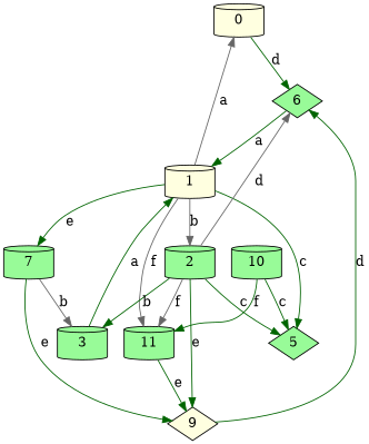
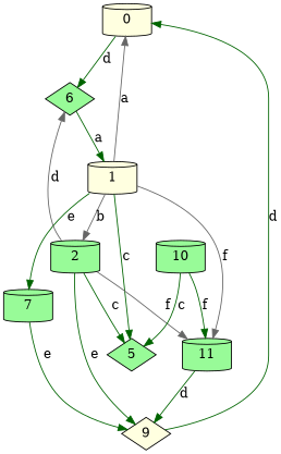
  strict digraph {
    node [fillcolor=palegreen shape=cylinder style=filled]
    edge [color=darkgreen]
    0 [fillcolor=lightyellow]
    6 [shape=diamond]
    1 [fillcolor=lightyellow]
    2
    5 [shape=diamond]
    7
    11
-   3
    9 [fillcolor=lightyellow shape=diamond]
    10
    0 -> 6 [label=d]
    6 -> 1 [label=a]
    1 -> 0 [color=gray40 label=a]
    1 -> 2 [color=gray40 label=b]
    1 -> 5 [label=c]
    1 -> 7 [label=e]
    1 -> 11 [color=gray40 label=f]
    2 -> 6 [color=gray40 label=d]
    2 -> 5 [label=c]
    2 -> 11 [color=gray40 label=f]
-   2 -> 3 [label=b]
    2 -> 9 [label=e]
-   7 -> 3 [color=gray40 label=b]
    7 -> 9 [label=e]
-   11 -> 9 [label=e]
-   3 -> 1 [label=a]
-   9 -> 6 [label=d]
+   11 -> 9 [label=d]
+   9 -> 0 [label=d]
    10 -> 5 [label=c]
    10 -> 11 [label=f]
  }
